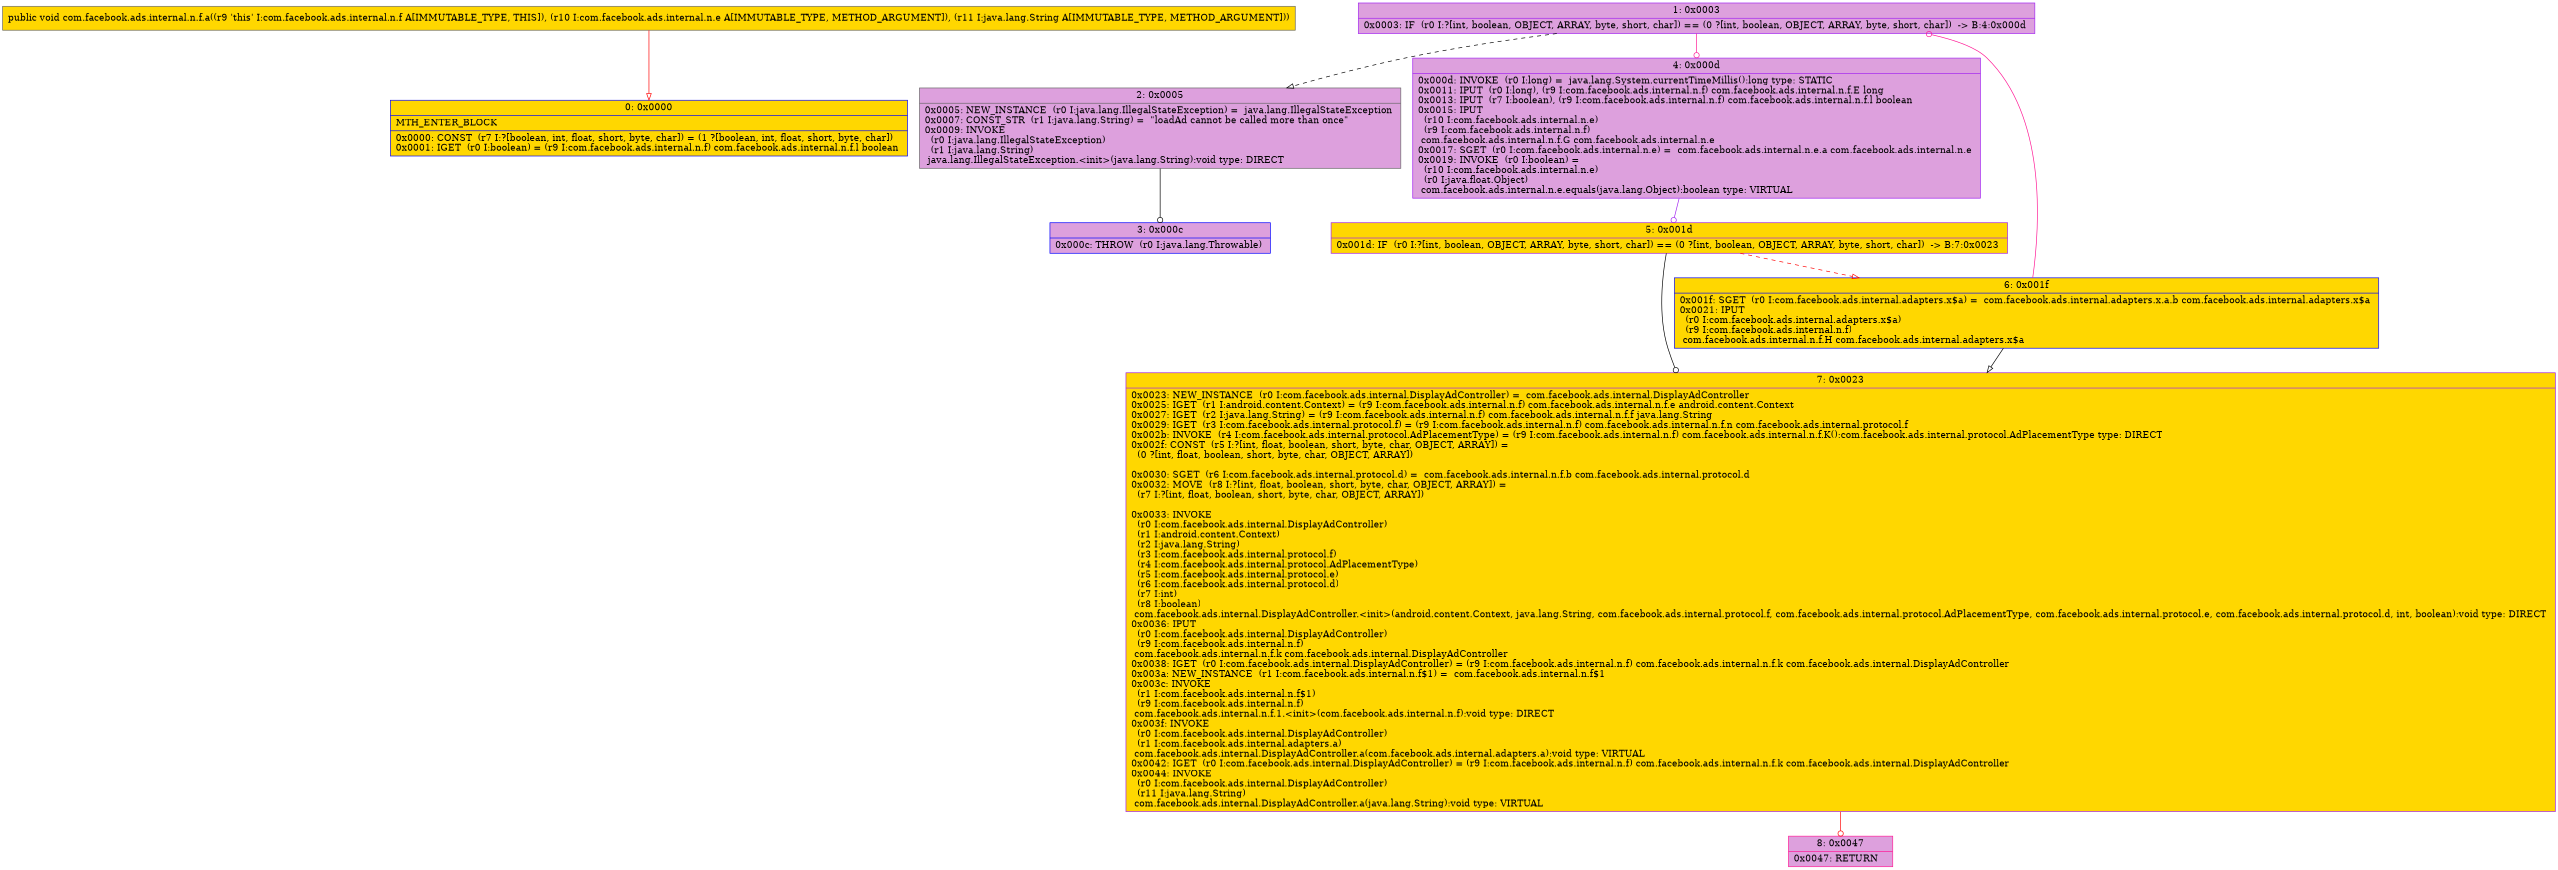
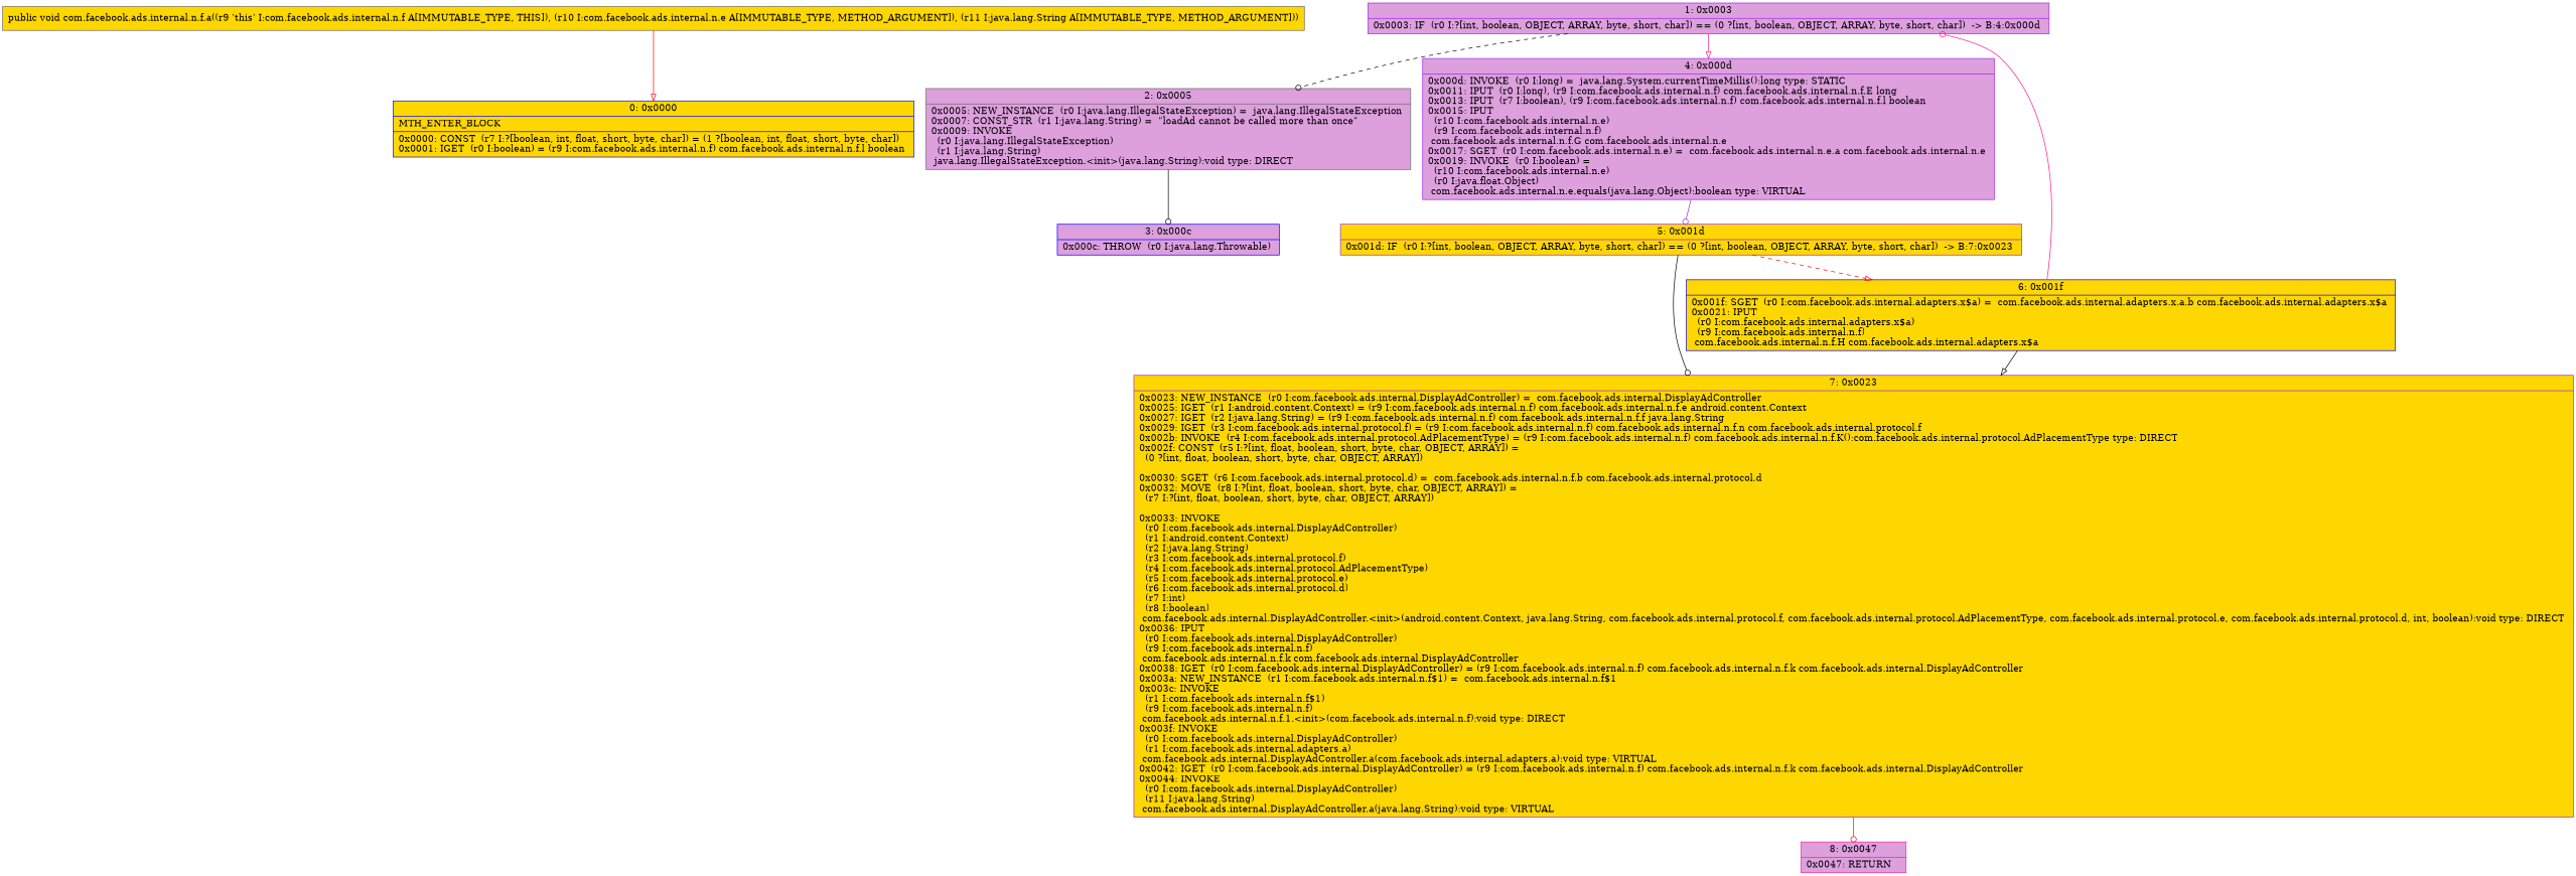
  digraph {
    node [color=purple fillcolor=gold shape=record style=filled]
    edge [arrowhead=odot color=black]
    n1 [color=blue label="{0\:\ 0x0000|MTH_ENTER_BLOCK\l|0x0000: CONST  (r7 I:?[boolean, int, float, short, byte, char]) = (1 ?[boolean, int, float, short, byte, char]) \l0x0001: IGET  (r0 I:boolean) = (r9 I:com.facebook.ads.internal.n.f) com.facebook.ads.internal.n.f.l boolean \l}"]
    n2 [fillcolor=plum label="{1\:\ 0x0003|0x0003: IF  (r0 I:?[int, boolean, OBJECT, ARRAY, byte, short, char]) == (0 ?[int, boolean, OBJECT, ARRAY, byte, short, char])  \-\> B:4:0x000d \l}"]
    n3 [color=gray40 fillcolor=plum label="{2\:\ 0x0005|0x0005: NEW_INSTANCE  (r0 I:java.lang.IllegalStateException) =  java.lang.IllegalStateException \l0x0007: CONST_STR  (r1 I:java.lang.String) =  \"loadAd cannot be called more than once\" \l0x0009: INVOKE  \l  (r0 I:java.lang.IllegalStateException)\l  (r1 I:java.lang.String)\l java.lang.IllegalStateException.\<init\>(java.lang.String):void type: DIRECT \l}"]
    n4 [fillcolor=plum label="{4\:\ 0x000d|0x000d: INVOKE  (r0 I:long) =  java.lang.System.currentTimeMillis():long type: STATIC \l0x0011: IPUT  (r0 I:long), (r9 I:com.facebook.ads.internal.n.f) com.facebook.ads.internal.n.f.E long \l0x0013: IPUT  (r7 I:boolean), (r9 I:com.facebook.ads.internal.n.f) com.facebook.ads.internal.n.f.l boolean \l0x0015: IPUT  \l  (r10 I:com.facebook.ads.internal.n.e)\l  (r9 I:com.facebook.ads.internal.n.f)\l com.facebook.ads.internal.n.f.G com.facebook.ads.internal.n.e \l0x0017: SGET  (r0 I:com.facebook.ads.internal.n.e) =  com.facebook.ads.internal.n.e.a com.facebook.ads.internal.n.e \l0x0019: INVOKE  (r0 I:boolean) = \l  (r10 I:com.facebook.ads.internal.n.e)\l  (r0 I:java.float.Object)\l com.facebook.ads.internal.n.e.equals(java.lang.Object):boolean type: VIRTUAL \l}"]
    n5 [color=blue fillcolor=plum label="{3\:\ 0x000c|0x000c: THROW  (r0 I:java.lang.Throwable) \l}"]
    n6 [label="{5\:\ 0x001d|0x001d: IF  (r0 I:?[int, boolean, OBJECT, ARRAY, byte, short, char]) == (0 ?[int, boolean, OBJECT, ARRAY, byte, short, char])  \-\> B:7:0x0023 \l}"]
    n7 [color=blue label="{6\:\ 0x001f|0x001f: SGET  (r0 I:com.facebook.ads.internal.adapters.x$a) =  com.facebook.ads.internal.adapters.x.a.b com.facebook.ads.internal.adapters.x$a \l0x0021: IPUT  \l  (r0 I:com.facebook.ads.internal.adapters.x$a)\l  (r9 I:com.facebook.ads.internal.n.f)\l com.facebook.ads.internal.n.f.H com.facebook.ads.internal.adapters.x$a \l}"]
    n8 [label="{7\:\ 0x0023|0x0023: NEW_INSTANCE  (r0 I:com.facebook.ads.internal.DisplayAdController) =  com.facebook.ads.internal.DisplayAdController \l0x0025: IGET  (r1 I:android.content.Context) = (r9 I:com.facebook.ads.internal.n.f) com.facebook.ads.internal.n.f.e android.content.Context \l0x0027: IGET  (r2 I:java.lang.String) = (r9 I:com.facebook.ads.internal.n.f) com.facebook.ads.internal.n.f.f java.lang.String \l0x0029: IGET  (r3 I:com.facebook.ads.internal.protocol.f) = (r9 I:com.facebook.ads.internal.n.f) com.facebook.ads.internal.n.f.n com.facebook.ads.internal.protocol.f \l0x002b: INVOKE  (r4 I:com.facebook.ads.internal.protocol.AdPlacementType) = (r9 I:com.facebook.ads.internal.n.f) com.facebook.ads.internal.n.f.K():com.facebook.ads.internal.protocol.AdPlacementType type: DIRECT \l0x002f: CONST  (r5 I:?[int, float, boolean, short, byte, char, OBJECT, ARRAY]) = \l  (0 ?[int, float, boolean, short, byte, char, OBJECT, ARRAY])\l \l0x0030: SGET  (r6 I:com.facebook.ads.internal.protocol.d) =  com.facebook.ads.internal.n.f.b com.facebook.ads.internal.protocol.d \l0x0032: MOVE  (r8 I:?[int, float, boolean, short, byte, char, OBJECT, ARRAY]) = \l  (r7 I:?[int, float, boolean, short, byte, char, OBJECT, ARRAY])\l \l0x0033: INVOKE  \l  (r0 I:com.facebook.ads.internal.DisplayAdController)\l  (r1 I:android.content.Context)\l  (r2 I:java.lang.String)\l  (r3 I:com.facebook.ads.internal.protocol.f)\l  (r4 I:com.facebook.ads.internal.protocol.AdPlacementType)\l  (r5 I:com.facebook.ads.internal.protocol.e)\l  (r6 I:com.facebook.ads.internal.protocol.d)\l  (r7 I:int)\l  (r8 I:boolean)\l com.facebook.ads.internal.DisplayAdController.\<init\>(android.content.Context, java.lang.String, com.facebook.ads.internal.protocol.f, com.facebook.ads.internal.protocol.AdPlacementType, com.facebook.ads.internal.protocol.e, com.facebook.ads.internal.protocol.d, int, boolean):void type: DIRECT \l0x0036: IPUT  \l  (r0 I:com.facebook.ads.internal.DisplayAdController)\l  (r9 I:com.facebook.ads.internal.n.f)\l com.facebook.ads.internal.n.f.k com.facebook.ads.internal.DisplayAdController \l0x0038: IGET  (r0 I:com.facebook.ads.internal.DisplayAdController) = (r9 I:com.facebook.ads.internal.n.f) com.facebook.ads.internal.n.f.k com.facebook.ads.internal.DisplayAdController \l0x003a: NEW_INSTANCE  (r1 I:com.facebook.ads.internal.n.f$1) =  com.facebook.ads.internal.n.f$1 \l0x003c: INVOKE  \l  (r1 I:com.facebook.ads.internal.n.f$1)\l  (r9 I:com.facebook.ads.internal.n.f)\l com.facebook.ads.internal.n.f.1.\<init\>(com.facebook.ads.internal.n.f):void type: DIRECT \l0x003f: INVOKE  \l  (r0 I:com.facebook.ads.internal.DisplayAdController)\l  (r1 I:com.facebook.ads.internal.adapters.a)\l com.facebook.ads.internal.DisplayAdController.a(com.facebook.ads.internal.adapters.a):void type: VIRTUAL \l0x0042: IGET  (r0 I:com.facebook.ads.internal.DisplayAdController) = (r9 I:com.facebook.ads.internal.n.f) com.facebook.ads.internal.n.f.k com.facebook.ads.internal.DisplayAdController \l0x0044: INVOKE  \l  (r0 I:com.facebook.ads.internal.DisplayAdController)\l  (r11 I:java.lang.String)\l com.facebook.ads.internal.DisplayAdController.a(java.lang.String):void type: VIRTUAL \l}"]
    n9 [color=deeppink fillcolor=plum label="{8\:\ 0x0047|0x0047: RETURN   \l}"]
    n10 [color=gray40 label="{public void com.facebook.ads.internal.n.f.a((r9 'this' I:com.facebook.ads.internal.n.f A[IMMUTABLE_TYPE, THIS]), (r10 I:com.facebook.ads.internal.n.e A[IMMUTABLE_TYPE, METHOD_ARGUMENT]), (r11 I:java.lang.String A[IMMUTABLE_TYPE, METHOD_ARGUMENT])) }"]
-   n2 -> n3 [arrowhead=onormal style=dashed]
-   n2 -> n4 [color=deeppink]
+   n2 -> n3 [style=dashed]
+   n2 -> n4 [arrowhead=onormal color=deeppink]
    n3 -> n5
    n4 -> n6 [color=purple]
    n6 -> n7 [arrowhead=onormal color=red style=dashed]
    n6 -> n8
    n7 -> n2 [color=deeppink]
    n7 -> n8 [arrowhead=onormal]
    n8 -> n9 [color=red]
    n10 -> n1 [arrowhead=onormal color=red]
  }
